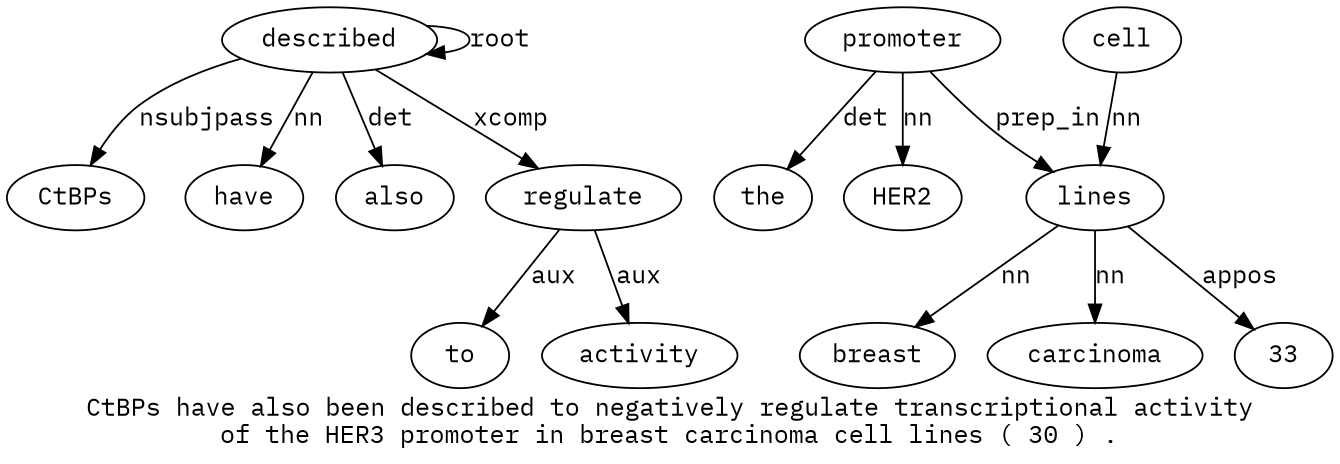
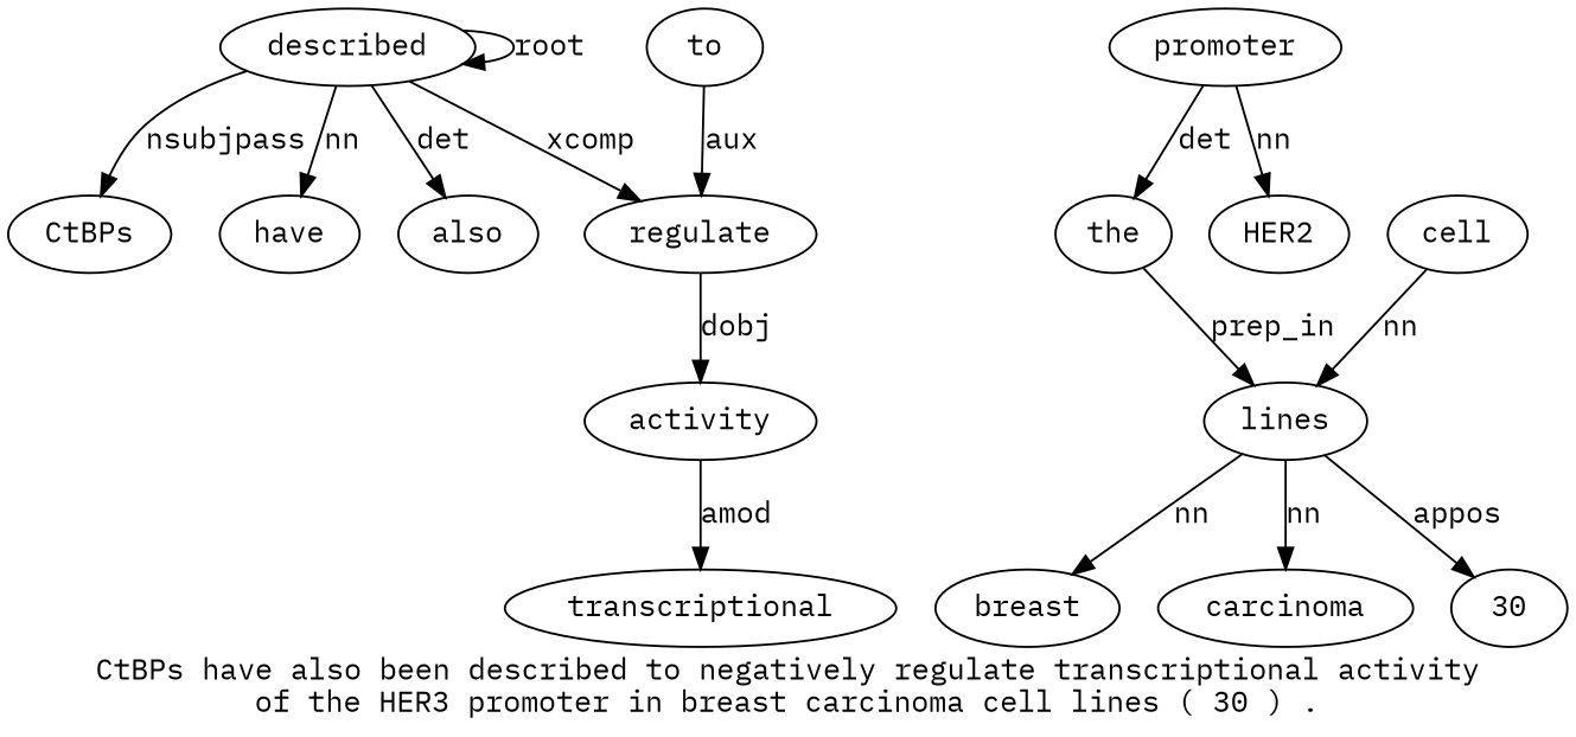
  digraph {
    fontname="IBM Plex Mono"
    label="CtBPs have also been described to negatively regulate transcriptional activity\nof the HER3 promoter in breast carcinoma cell lines ( 30 ) ."
    node [fillcolor=white fontname="IBM Plex Mono" style=filled]
    edge [fontname="IBM Plex Mono"]
    n1 [label=described]
    n2 [label=CtBPs]
    n3 [label=have]
    n4 [label=also]
    n5 [label=regulate]
    n6 [label=to]
    n7 [label=activity]
+   n8 [label=transcriptional]
    n9 [label=promoter]
    n10 [label=the]
    n11 [label=HER2]
    n12 [label=lines]
    n13 [label=breast]
    n14 [label=carcinoma]
-   n15 [label=33]
+   n15 [label=30]
    n16 [label=cell]
    n1 -> n1 [label=root]
    n1 -> n2 [label=nsubjpass]
    n1 -> n3 [label=nn]
    n1 -> n4 [label=det]
    n1 -> n5 [label=xcomp]
-   n5 -> n6 [label=aux]
-   n5 -> n7 [label=aux]
+   n6 -> n5 [label=aux]
+   n5 -> n7 [label=dobj]
+   n7 -> n8 [label=amod]
    n9 -> n10 [label=det]
    n9 -> n11 [label=nn]
-   n9 -> n12 [label=prep_in]
+   n10 -> n12 [label=prep_in]
    n12 -> n13 [label=nn]
    n12 -> n14 [label=nn]
    n12 -> n15 [label=appos]
    n16 -> n12 [label=nn]
  }
